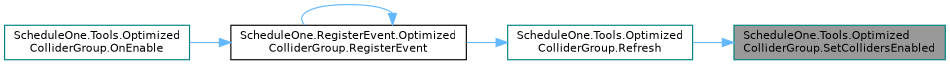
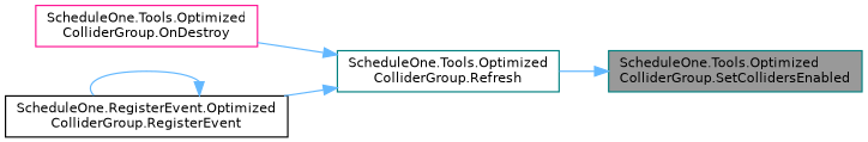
  digraph {
    rankdir=RL
    node [color=teal fillcolor=white fontname=Helvetica fontsize=10 shape=box style=filled]
    edge [color=steelblue1 dir=back fontname=Helvetica fontsize=10 labelfontname=Helvetica labelfontsize=10 style=solid]
    n1 [fillcolor=grey60 fontcolor=black height=0.2 label="ScheduleOne.Tools.Optimized\lColliderGroup.SetCollidersEnabled" width=0.4]
    n2 [height=0.2 label="ScheduleOne.Tools.Optimized\lColliderGroup.Refresh" width=0.4]
+   n3 [color=deeppink height=0.2 label="ScheduleOne.Tools.Optimized\lColliderGroup.OnDestroy" width=0.4]
    n4 [color=black height=0.2 label="ScheduleOne.RegisterEvent.Optimized\lColliderGroup.RegisterEvent" width=0.4]
-   n5 [height=0.2 label="ScheduleOne.Tools.Optimized\lColliderGroup.OnEnable" width=0.4]
    n1 -> n2
+   n2 -> n3
    n2 -> n4
    n4 -> n4
-   n4 -> n5
  }
